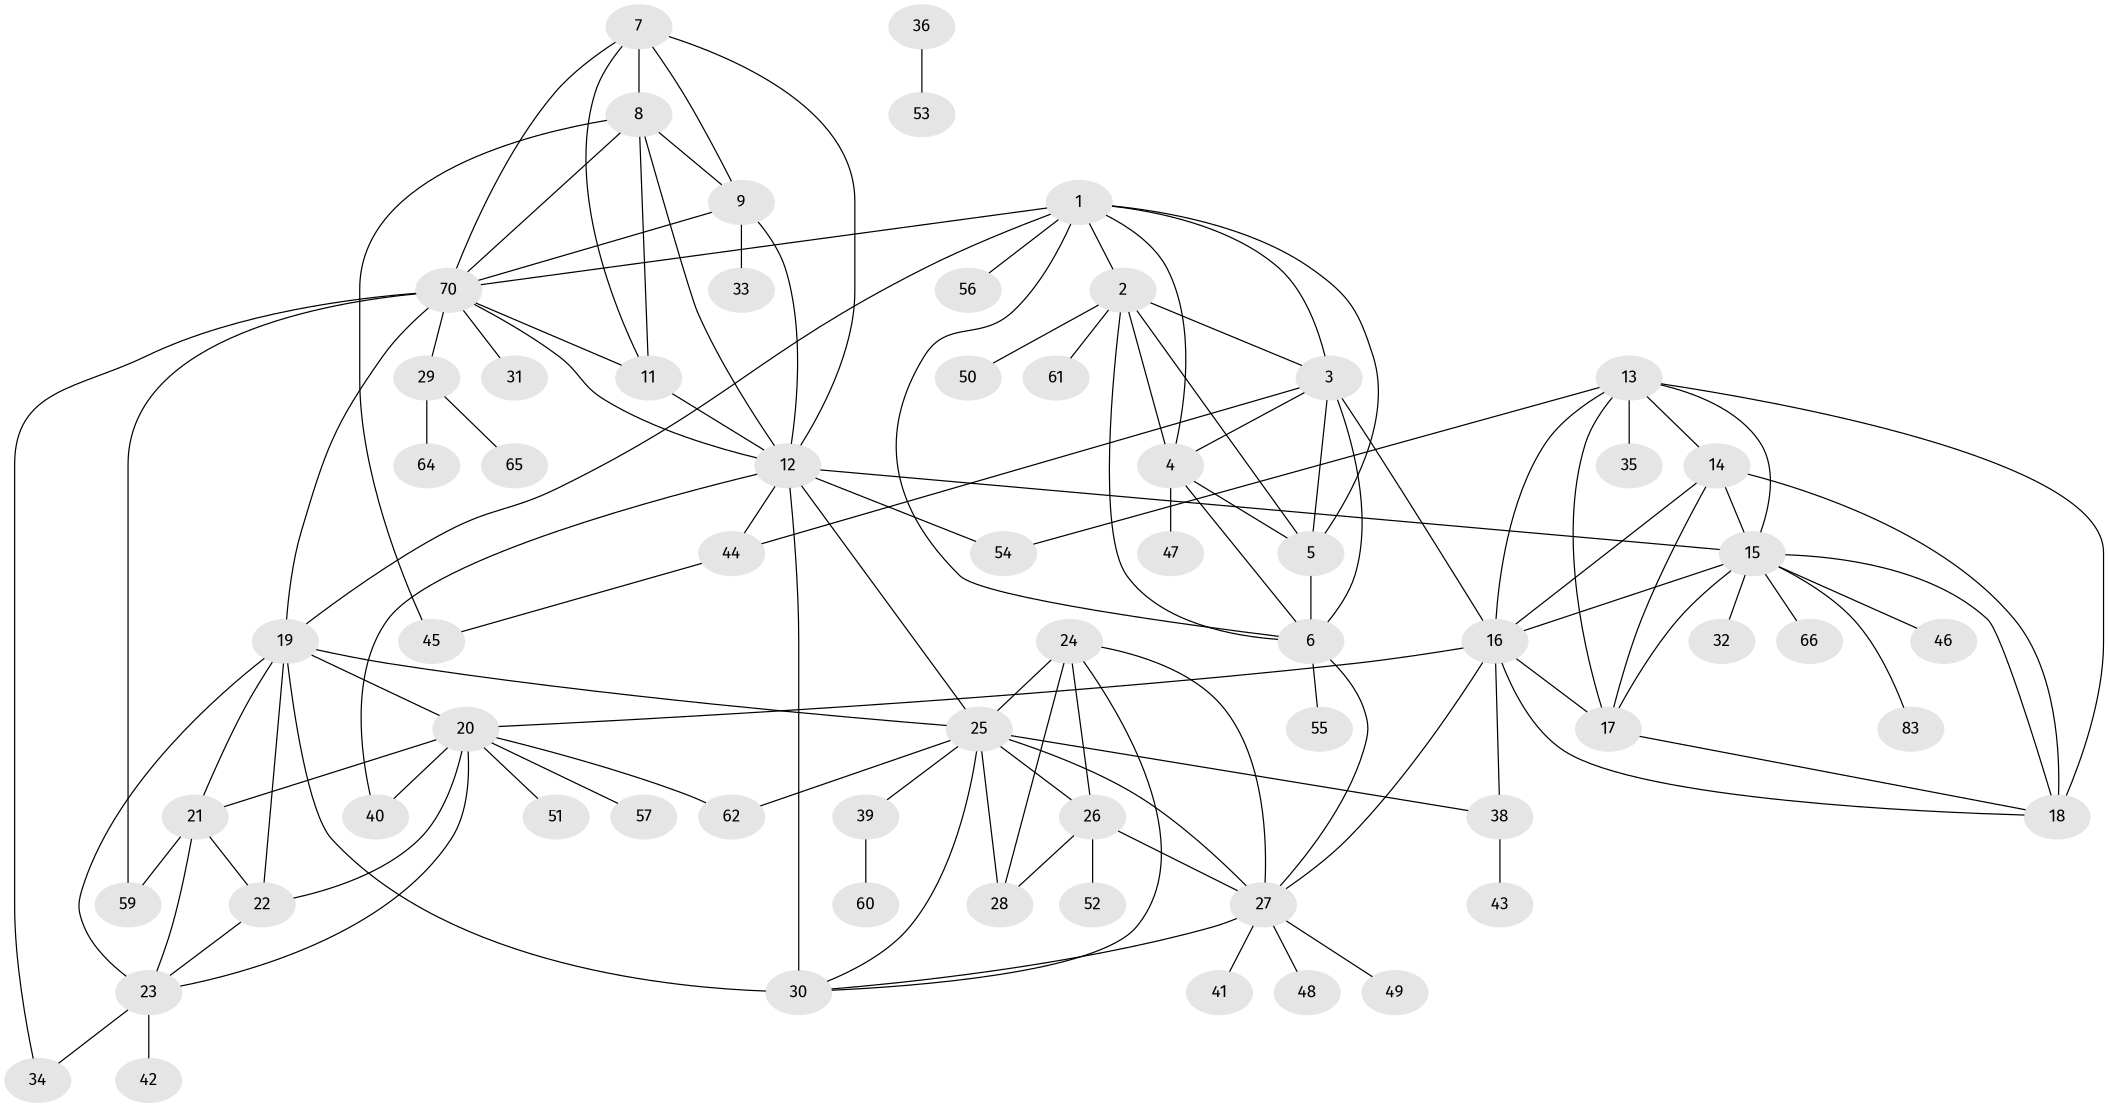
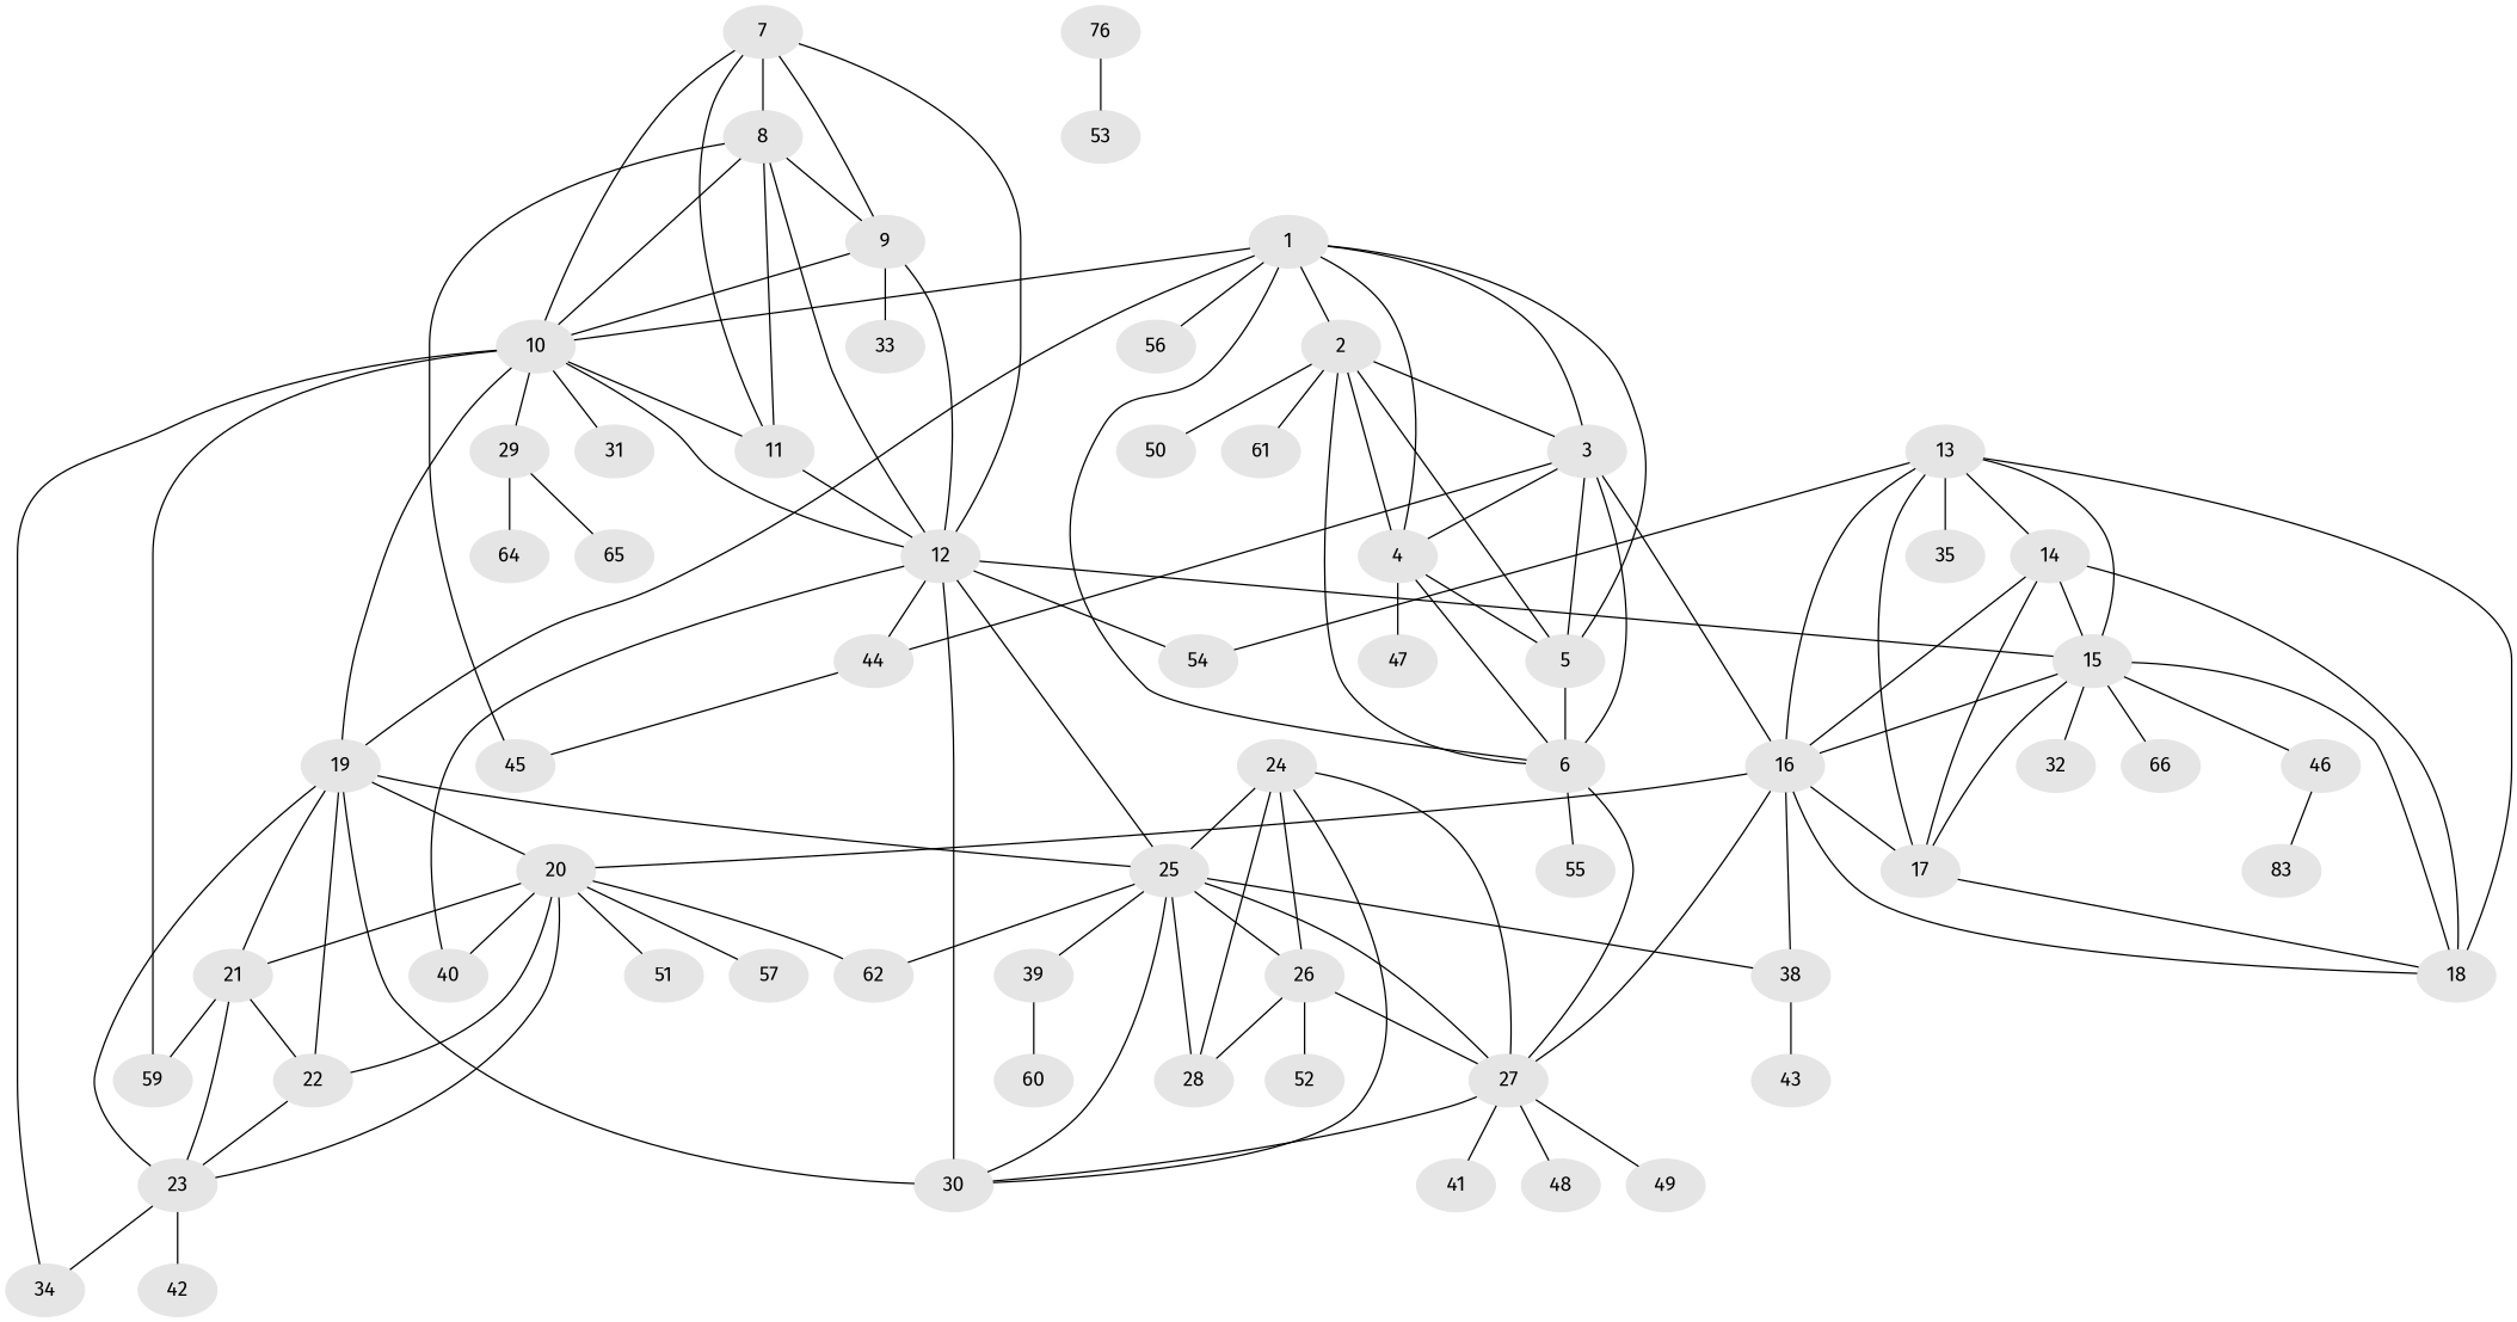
  graph {
    fontname="Fira Sans"
    node [color=gray90 fontname="Fira Sans" style=filled]
    edge [fontname="Fira Sans" weight=1.0]
    1
    2
    3
    4
    5
    6
-   10 [label=70]
+   10
    19
    56
    50
    61
    16
    44
    47
    27
    55
    11
    12
    29
    31
    34
    59
    25
    30
    20
    21
    22
    23
    17
    18
    38
    45
    41
    48
    49
    7
    8
    9
    33
    15
    40
    54
    64
    65
    32
    46
    66
    62
    26
    28
    39
    13
    14
    35
-   36
+   36 [label=76]
    53
    n57 [label=83]
    51
    57
    43
    42
    24
    52
    60
    1 -- 2
    1 -- 3
    1 -- 4
    1 -- 5
    1 -- 6
    1 -- 10
    1 -- 19
    1 -- 56
    2 -- 3
    2 -- 4
    2 -- 5
    2 -- 6
    2 -- 50
    2 -- 61
    3 -- 4
    3 -- 5
    3 -- 6
    3 -- 16
    3 -- 44
    4 -- 5
    4 -- 6
    4 -- 47 [weight=3.0]
    5 -- 6 [weight=4.0]
    6 -- 27
    6 -- 55
    10 -- 19
    10 -- 11
    10 -- 12
    10 -- 29
    10 -- 31
    10 -- 34
    10 -- 59 [weight=2.0]
    19 -- 25
    19 -- 30 [weight=3.0]
    19 -- 20 [weight=2.0]
    19 -- 21 [weight=2.0]
    19 -- 22 [weight=2.0]
    19 -- 23 [weight=2.0]
    16 -- 27
    16 -- 20
    16 -- 17
    16 -- 18
    16 -- 38
    44 -- 45
    27 -- 30
    27 -- 41 [weight=2.0]
    27 -- 48
    27 -- 49
    11 -- 12
    12 -- 44
    12 -- 25
    12 -- 30
    12 -- 15
    12 -- 40
    12 -- 54
    29 -- 64
    29 -- 65
    25 -- 27 [weight=2.0]
    25 -- 30
    25 -- 38
    25 -- 62
    25 -- 26 [weight=2.0]
    25 -- 28 [weight=3.0]
    25 -- 39
    20 -- 21
    20 -- 22
    20 -- 23
    20 -- 40
    20 -- 62
    20 -- 51
    20 -- 57
    21 -- 59
    21 -- 22
    21 -- 23
    22 -- 23
    23 -- 34
    23 -- 42 [weight=3.0]
    17 -- 18
    38 -- 43
    7 -- 10
    7 -- 11
    7 -- 12
    7 -- 8
    7 -- 9
    8 -- 10
    8 -- 11
    8 -- 12
    8 -- 45 [weight=2.0]
    8 -- 9
    9 -- 10
    9 -- 12
    9 -- 33 [weight=3.0]
    15 -- 16
    15 -- 17
    15 -- 18
    15 -- 32
    15 -- 46
    15 -- 66
-   15 -- n57
+   46 -- n57
    26 -- 27
    26 -- 28
    26 -- 52 [weight=2.0]
    39 -- 60
    13 -- 16
    13 -- 17
    13 -- 18
    13 -- 15
    13 -- 54
    13 -- 14
    13 -- 35 [weight=6.0]
    14 -- 16
    14 -- 17
    14 -- 18 [weight=3.0]
    14 -- 15
    36 -- 53
    24 -- 27
    24 -- 25 [weight=2.0]
    24 -- 30
    24 -- 26
    24 -- 28
  }
